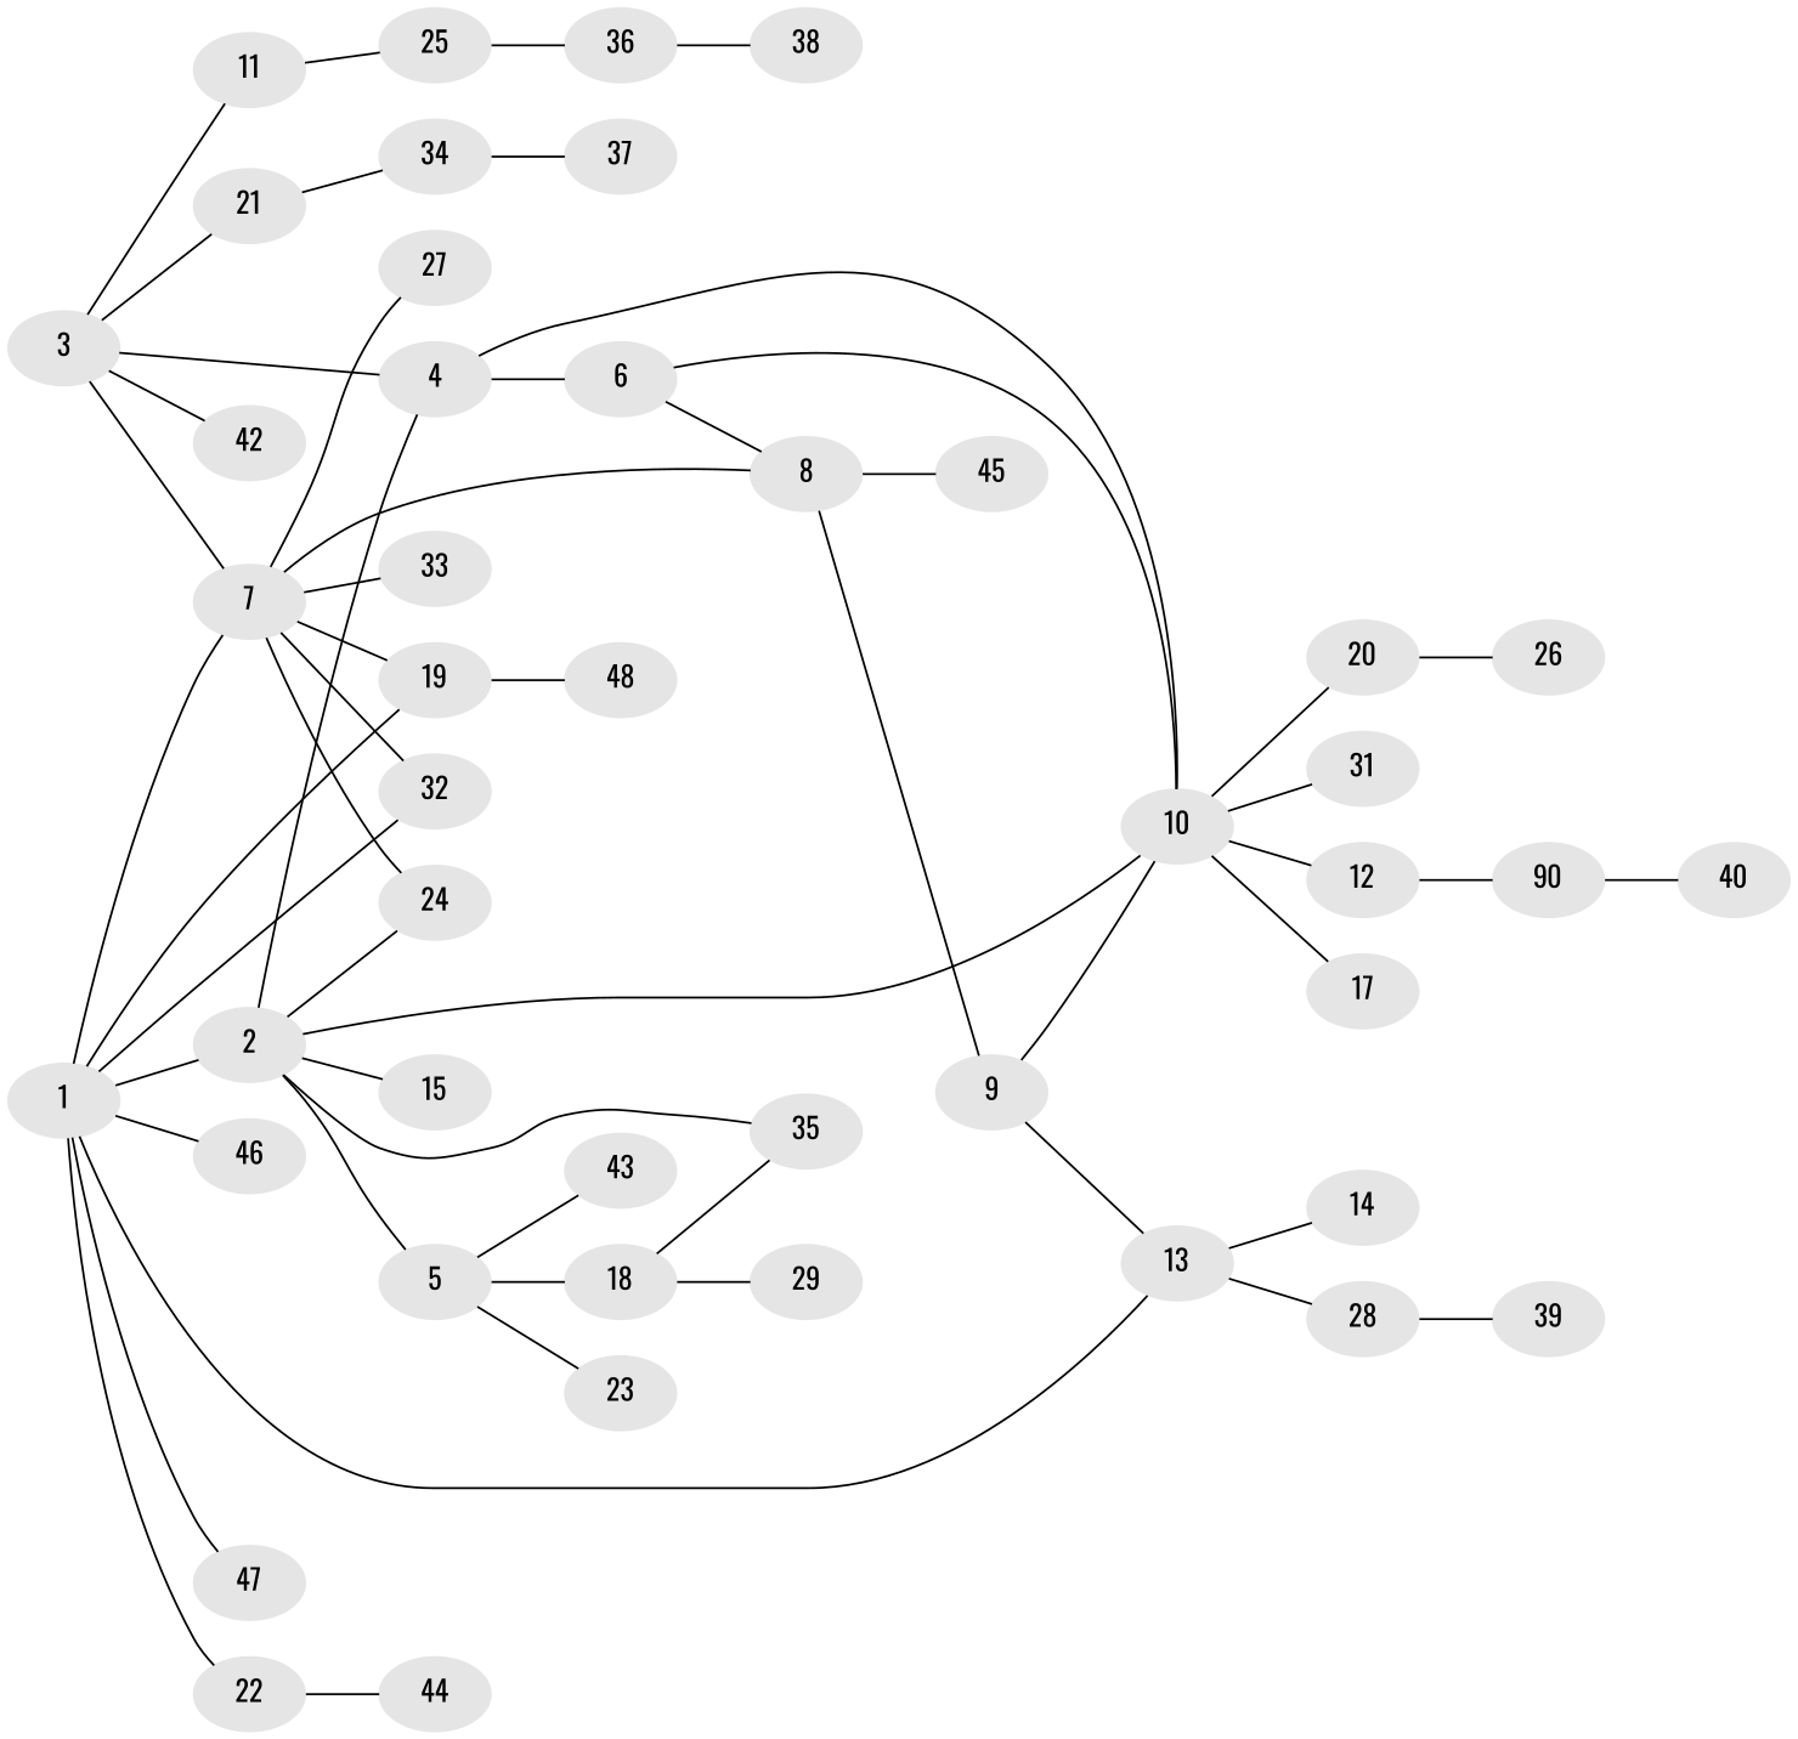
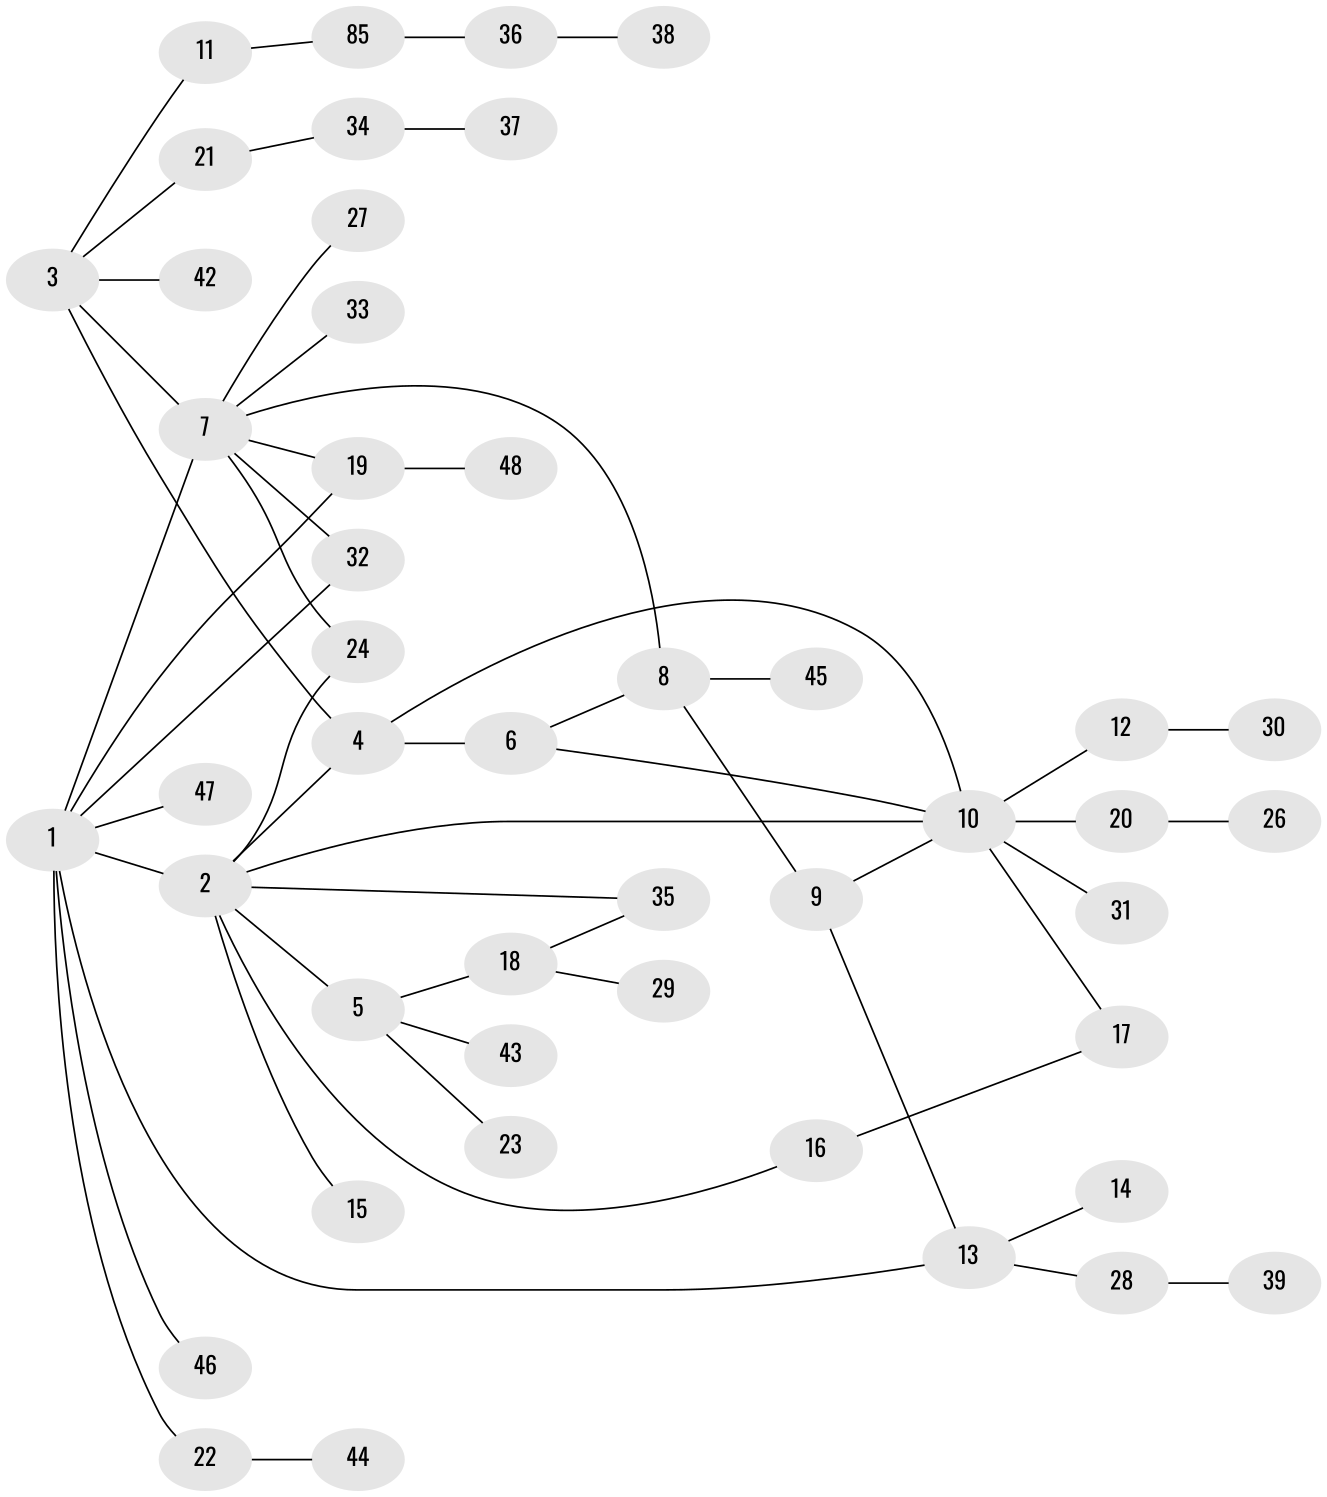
  graph {
    fontname=Oswald
    rankdir=LR
    node [color=gray90 fontname=Oswald style=filled]
    edge [fontname=Oswald]
    1
    2
    7
    13
    19
    22
    32
    46
    47
    4
    5
    10
    15
+   16
    24
    35
    8
    27
    33
    14
    28
    48
    44
    6
    18
    23
    43
    12
    17
    20
    31
    3
    11
    21
    42
-   25
+   25 [label=85]
    34
    29
    9
    45
-   30 [label=90]
+   30
    26
    36
-   40
    39
    37
    38
    1 -- 2
    1 -- 7
    1 -- 13
    1 -- 19
    1 -- 22
    1 -- 32
    1 -- 46
    1 -- 47
    2 -- 4
    2 -- 5
    2 -- 10
    2 -- 15
+   2 -- 16
    2 -- 24
    2 -- 35
    7 -- 19
    7 -- 32
    7 -- 24
    7 -- 8
    7 -- 27
    7 -- 33
    13 -- 14
    13 -- 28
    19 -- 48
    22 -- 44
    4 -- 10
    4 -- 6
    5 -- 18
    5 -- 23
    5 -- 43
    10 -- 12
    10 -- 17
    10 -- 20
    10 -- 31
+   16 -- 17
    8 -- 9
    8 -- 45
    28 -- 39
    6 -- 10
    6 -- 8
    18 -- 35
    18 -- 29
    12 -- 30
    20 -- 26
    3 -- 7
    3 -- 4
    3 -- 11
    3 -- 21
    3 -- 42
    11 -- 25
    21 -- 34
    25 -- 36
    34 -- 37
    9 -- 13
    9 -- 10
-   30 -- 40
    36 -- 38
  }
